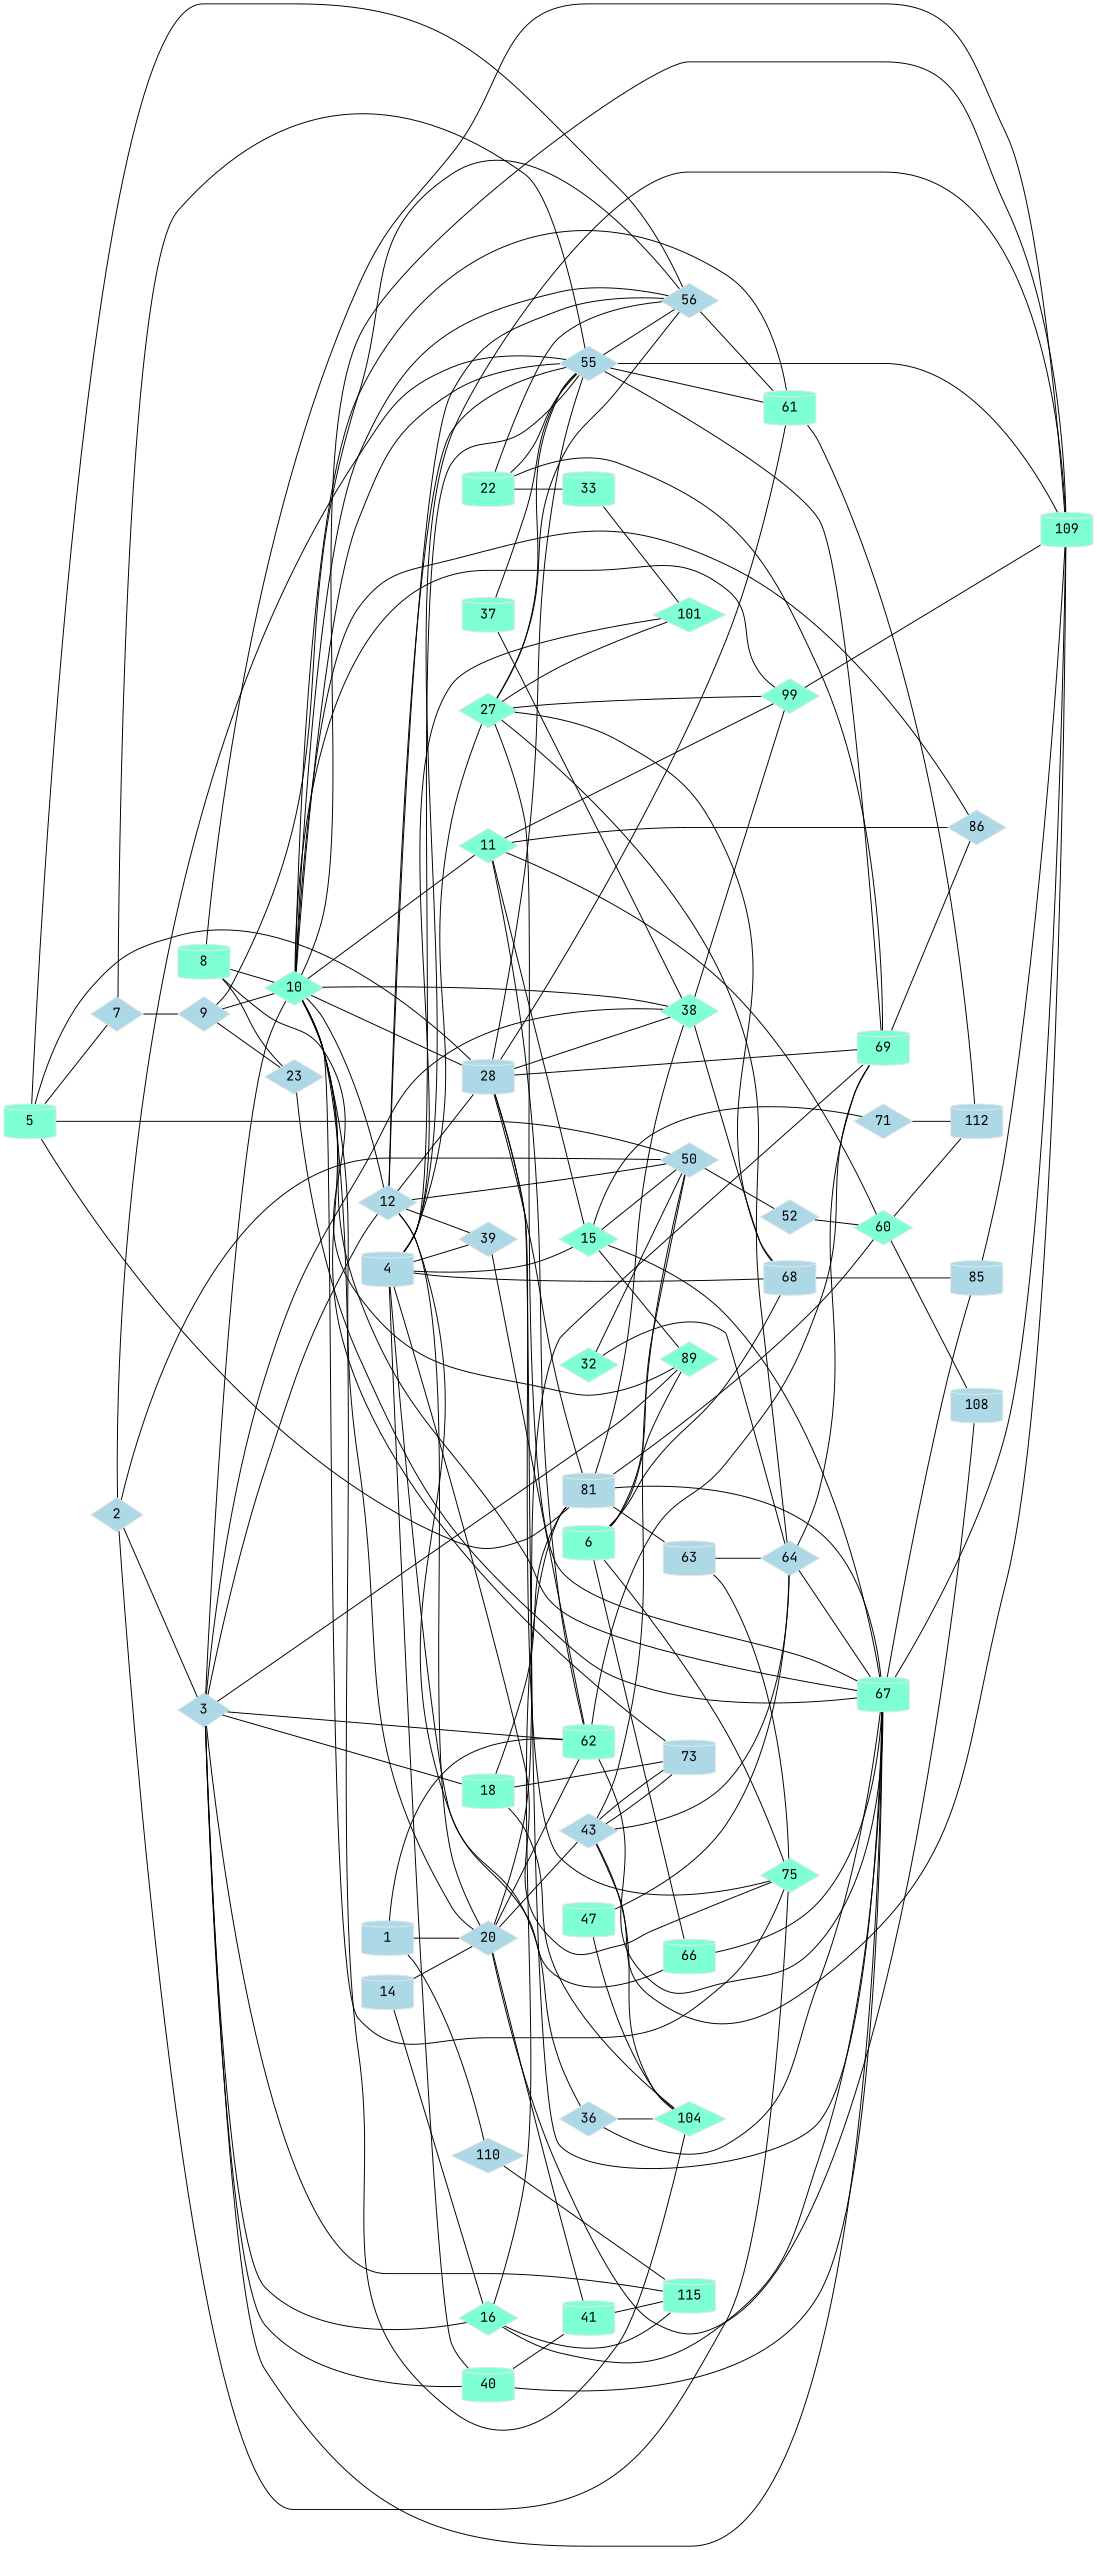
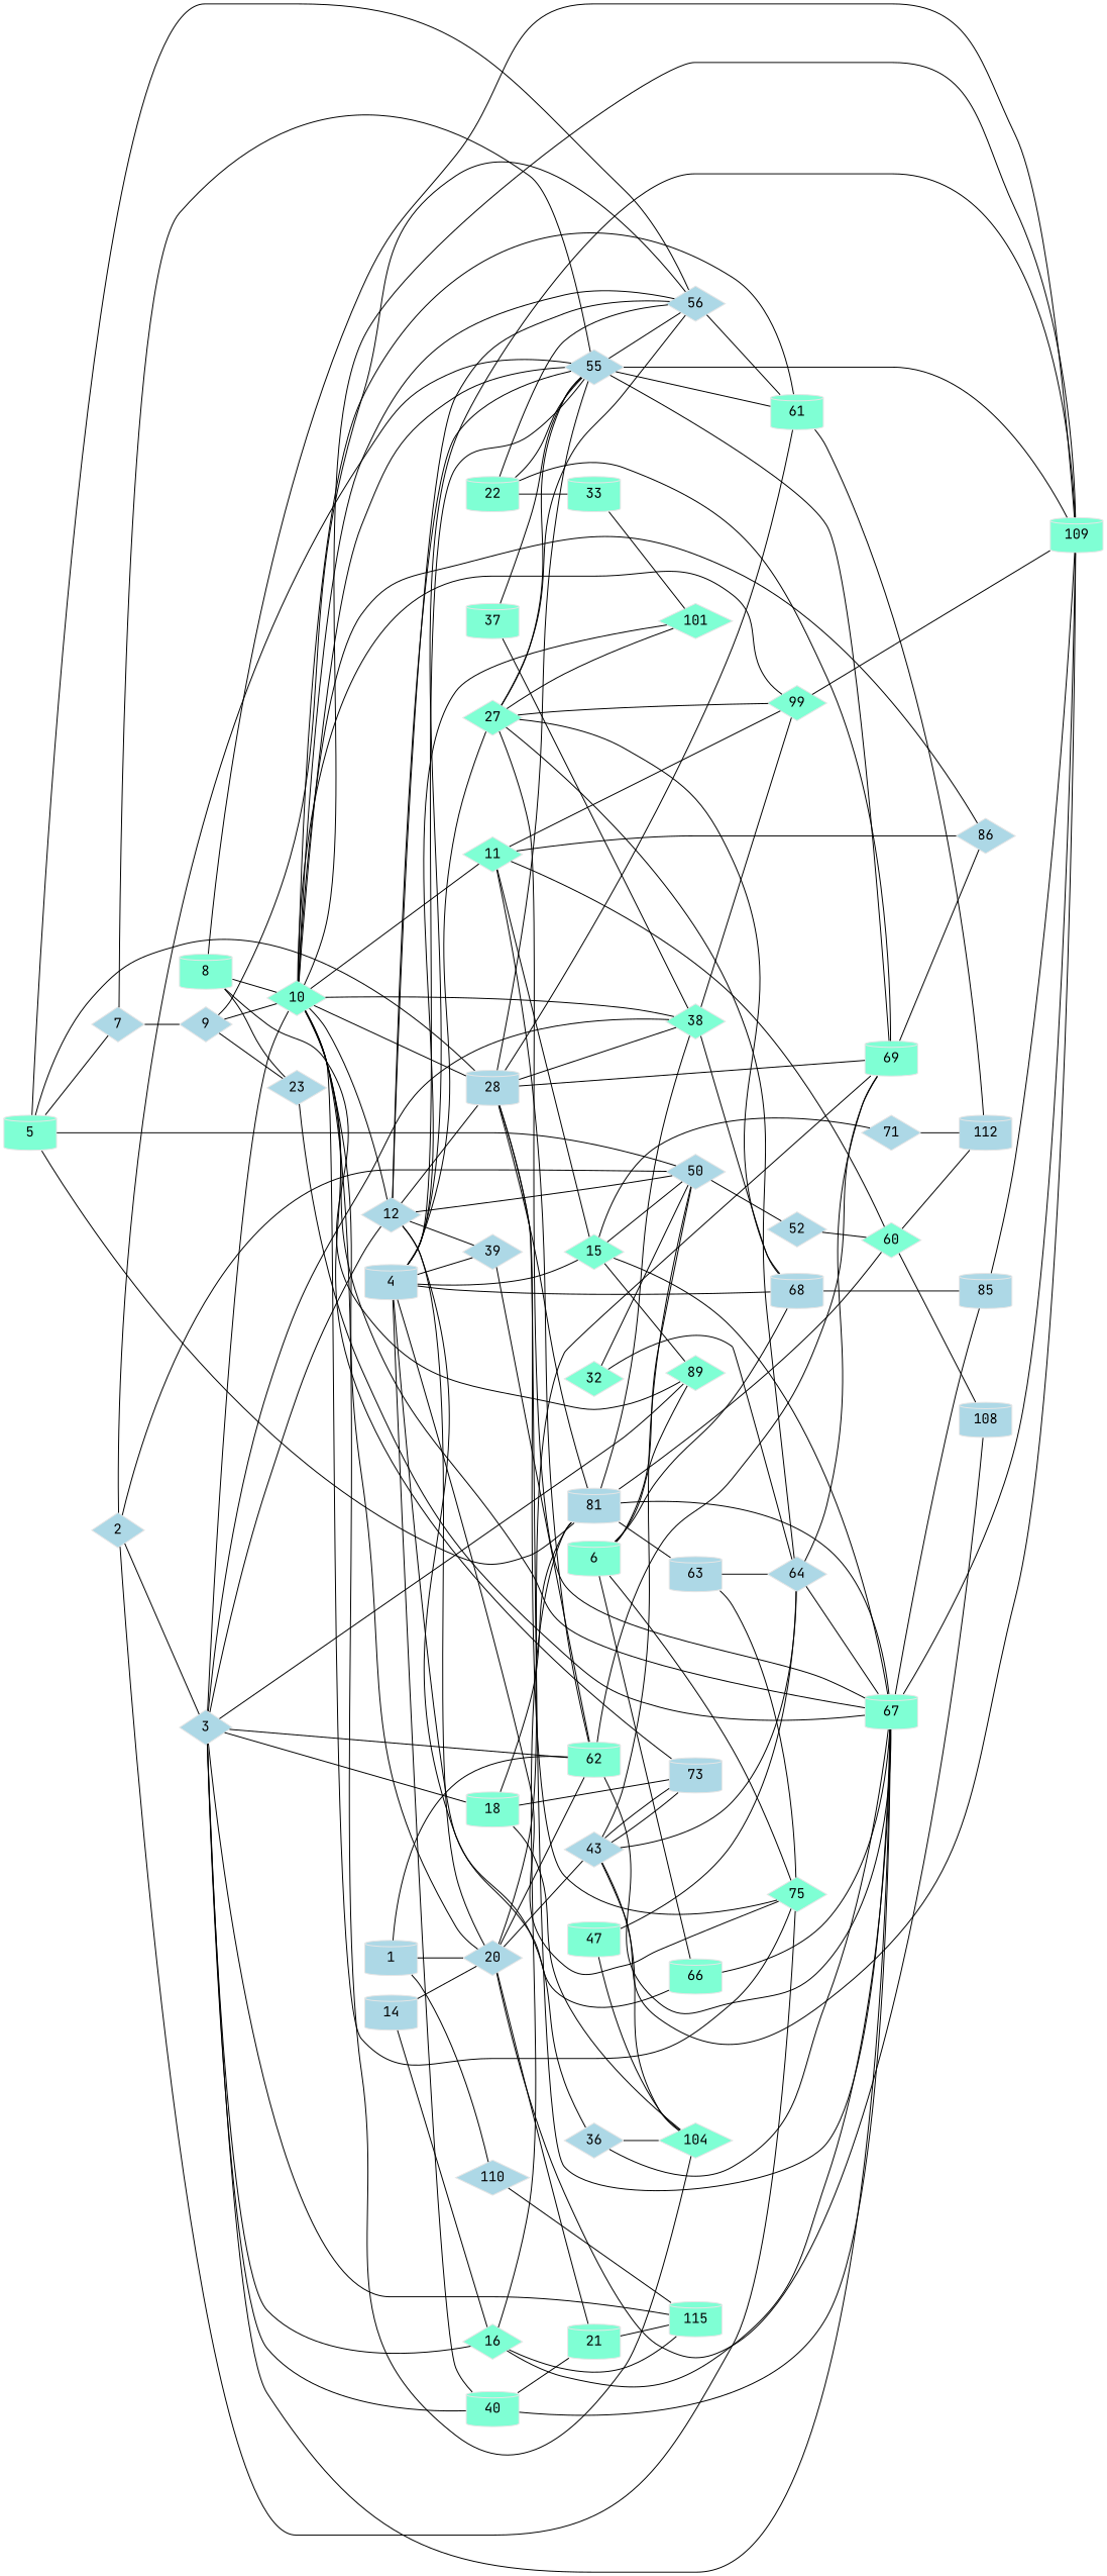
  graph {
    fontname="JetBrains Mono"
    rankdir=LR
    node [color=gray90 fillcolor=aquamarine fontname="JetBrains Mono" shape=diamond style=filled]
    edge [fontname="JetBrains Mono"]
    20 [fillcolor=lightblue super="+87"]
    62 [shape=cylinder super="+98"]
-   41 [shape=cylinder]
+   41 [shape=cylinder label=21]
    43 [fillcolor=lightblue super="+54"]
    69 [shape=cylinder]
    108 [fillcolor=lightblue shape=cylinder]
    1 [fillcolor=lightblue shape=cylinder]
    110 [fillcolor=lightblue]
    67 [shape=cylinder super="+84+79"]
    115 [shape=cylinder]
    3 [fillcolor=lightblue super="+77+21"]
    10 [super="+25+102+88+17"]
    12 [fillcolor=lightblue super="+46+92"]
    16 [super="+44"]
    18 [shape=cylinder super="+26"]
    38 [super="+81"]
    40 [shape=cylinder]
    89
    2 [fillcolor=lightblue]
    50 [fillcolor=lightblue super="+107+114"]
    55 [fillcolor=lightblue super="+58+70+74"]
    75
    52 [fillcolor=lightblue]
    109 [shape=cylinder]
    56 [fillcolor=lightblue super="+113+117"]
    61 [shape=cylinder]
    28 [fillcolor=lightblue shape=cylinder super="+42"]
    11 [super="+65+45"]
    73 [fillcolor=lightblue shape=cylinder]
    86 [fillcolor=lightblue]
    99
    104
    39 [fillcolor=lightblue super="+103"]
    36 [fillcolor=lightblue]
    n35 [fillcolor=lightblue label=81 shape=cylinder super="+34"]
    68 [fillcolor=lightblue shape=cylinder super="+94"]
    85 [fillcolor=lightblue shape=cylinder]
    4 [fillcolor=lightblue shape=cylinder super="+30"]
    15 [super="+51"]
    27 [super="+53"]
    66 [shape=cylinder]
    101
    71 [fillcolor=lightblue]
    64 [fillcolor=lightblue super="+111"]
    5 [shape=cylinder super="+29+35"]
    7 [fillcolor=lightblue super="+76"]
    9 [fillcolor=lightblue super="+13+105+24"]
    60 [super="+83"]
    63 [fillcolor=lightblue shape=cylinder super="+118"]
    6 [shape=cylinder super="+57"]
    23 [fillcolor=lightblue]
    8 [shape=cylinder super="+19"]
    112 [fillcolor=lightblue shape=cylinder]
    14 [fillcolor=lightblue shape=cylinder]
    22 [shape=cylinder super="+106"]
    33 [shape=cylinder]
    32
    37 [shape=cylinder]
    47 [shape=cylinder]
    20 -- 62
    20 -- 41
    20 -- 43
    20 -- 69
    20 -- 108
    62 -- 69
    62 -- 67
    41 -- 115
    43 -- 50
    43 -- 109
    43 -- 73
    43 -- 73
    43 -- 104
    43 -- 64
    69 -- 86
    1 -- 20
    1 -- 62
    1 -- 110
    110 -- 115
    67 -- 109
    67 -- 85
    3 -- 62
    3 -- 67
    3 -- 115
    3 -- 10
    3 -- 12
    3 -- 16
    3 -- 18
    3 -- 38
    3 -- 40
    3 -- 89
    10 -- 20 [weight=2]
    10 -- 67
    10 -- 12
    10 -- 38
    10 -- 55 [weight=2]
    10 -- 75
    10 -- 109
    10 -- 56
    10 -- 61
    10 -- 28
    10 -- 11
    10 -- 73
    10 -- 86
    10 -- 99
    10 -- 104
    12 -- 20
    12 -- 50
    12 -- 55
    12 -- 56
    12 -- 28
    12 -- 39
    12 -- 36
    16 -- 67
    16 -- 115
    16 -- n35
    18 -- 73
    18 -- 104
    18 -- n35
    38 -- 99
    38 -- 68
    40 -- 41
    40 -- 67
    2 -- 3
    2 -- 50
    2 -- 55
    2 -- 75
    50 -- 52
    55 -- 69
    55 -- 109
    55 -- 56
    55 -- 61
    52 -- 60
    56 -- 61
    61 -- 112
    28 -- 69
    28 -- 67
    28 -- 38
    28 -- 55
    28 -- 75 [weight=2]
    28 -- 61
    28 -- n35 [weight=2]
    11 -- 62
    11 -- 86
    11 -- 99
    11 -- 15
    11 -- 60
    99 -- 109
    39 -- 62
    36 -- 67
    36 -- 104
    n35 -- 67 [weight=2]
    n35 -- 38
    n35 -- 60 [weight=2]
    n35 -- 63
    68 -- 85
    85 -- 109
    4 -- 40
    4 -- 55
    4 -- 75
    4 -- 109
    4 -- 39 [weight=2]
    4 -- 68 [weight=2]
    4 -- 15
    4 -- 27
    4 -- 66
    4 -- 101
    15 -- 67
    15 -- 89
    15 -- 50
    15 -- 71
    27 -- 67
    27 -- 55
    27 -- 56
    27 -- 99
    27 -- 68
    27 -- 101
    27 -- 64
    66 -- 67
    71 -- 112
    64 -- 69
    64 -- 67
    5 -- 50 [weight=3]
    5 -- 56
    5 -- 28
    5 -- n35
    5 -- 7
    7 -- 55
    7 -- 9
    9 -- 10 [weight=2]
    9 -- 56
    9 -- 23
    60 -- 108
    60 -- 112
    63 -- 75
    63 -- 64
    6 -- 89
    6 -- 50
    6 -- 75
    6 -- 68
    6 -- 66
    23 -- 67
    8 -- 10
    8 -- 89
    8 -- 109
    8 -- 23
    14 -- 20
    14 -- 16
    22 -- 69
    22 -- 55
    22 -- 56
    22 -- 33
    33 -- 101
    32 -- 50
    32 -- 64
    37 -- 38
    37 -- 55
    47 -- 104
    47 -- 64
  }
